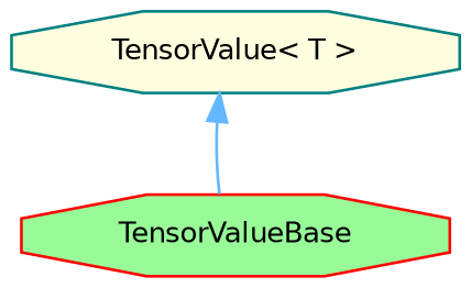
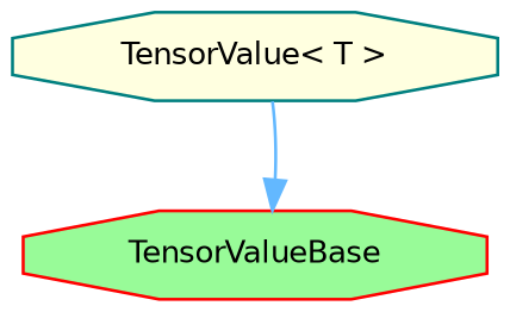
  digraph {
    node [fontname=Helvetica fontsize=10 shape=octagon style=filled]
    n1 [color=teal fillcolor=lightyellow fontcolor=black height=0.2 label="TensorValue\< T \>" width=0.4]
    n2 [color=red fillcolor=palegreen height=0.2 label=TensorValueBase width=0.4]
-   n1 -> n2 [color=steelblue1 dir=back fontname=Helvetica fontsize=10 labelfontname=Helvetica labelfontsize=10 style=solid]
+   n2 -> n1 [color=steelblue1 dir=back fontname=Helvetica fontsize=10 labelfontname=Helvetica labelfontsize=10 style=solid]
  }
